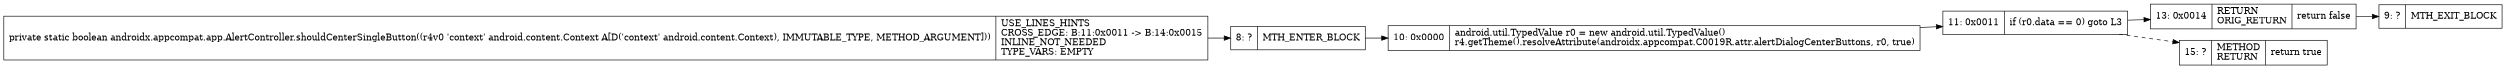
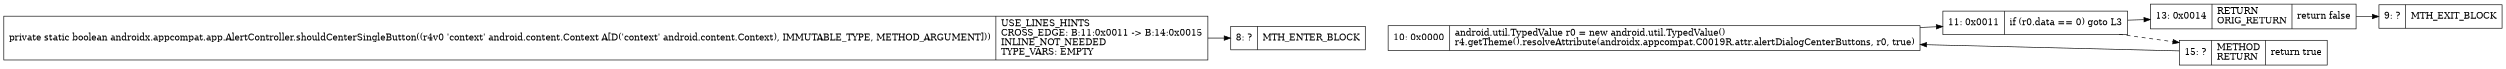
  digraph {
    rankdir=LR
    node [shape=record]
    n1 [label="{8\:\ ?|MTH_ENTER_BLOCK\l}"]
    n2 [label="{10\:\ 0x0000|android.util.TypedValue r0 = new android.util.TypedValue()\lr4.getTheme().resolveAttribute(androidx.appcompat.C0019R.attr.alertDialogCenterButtons, r0, true)\l}"]
    n3 [label="{11\:\ 0x0011|if (r0.data == 0) goto L3\l}"]
    n4 [label="{13\:\ 0x0014|RETURN\lORIG_RETURN\l|return false\l}"]
    n5 [label="{15\:\ ?|METHOD\lRETURN\l|return true\l}"]
    n6 [label="{9\:\ ?|MTH_EXIT_BLOCK\l}"]
    n7 [label="{private static boolean androidx.appcompat.app.AlertController.shouldCenterSingleButton((r4v0 'context' android.content.Context A[D('context' android.content.Context), IMMUTABLE_TYPE, METHOD_ARGUMENT]))  | USE_LINES_HINTS\lCROSS_EDGE: B:11:0x0011 \-\> B:14:0x0015\lINLINE_NOT_NEEDED\lTYPE_VARS: EMPTY\l}"]
-   n1 -> n2
+   n5 -> n2
    n2 -> n3
    n3 -> n4
    n3 -> n5 [style=dashed]
    n4 -> n6
    n7 -> n1
  }
